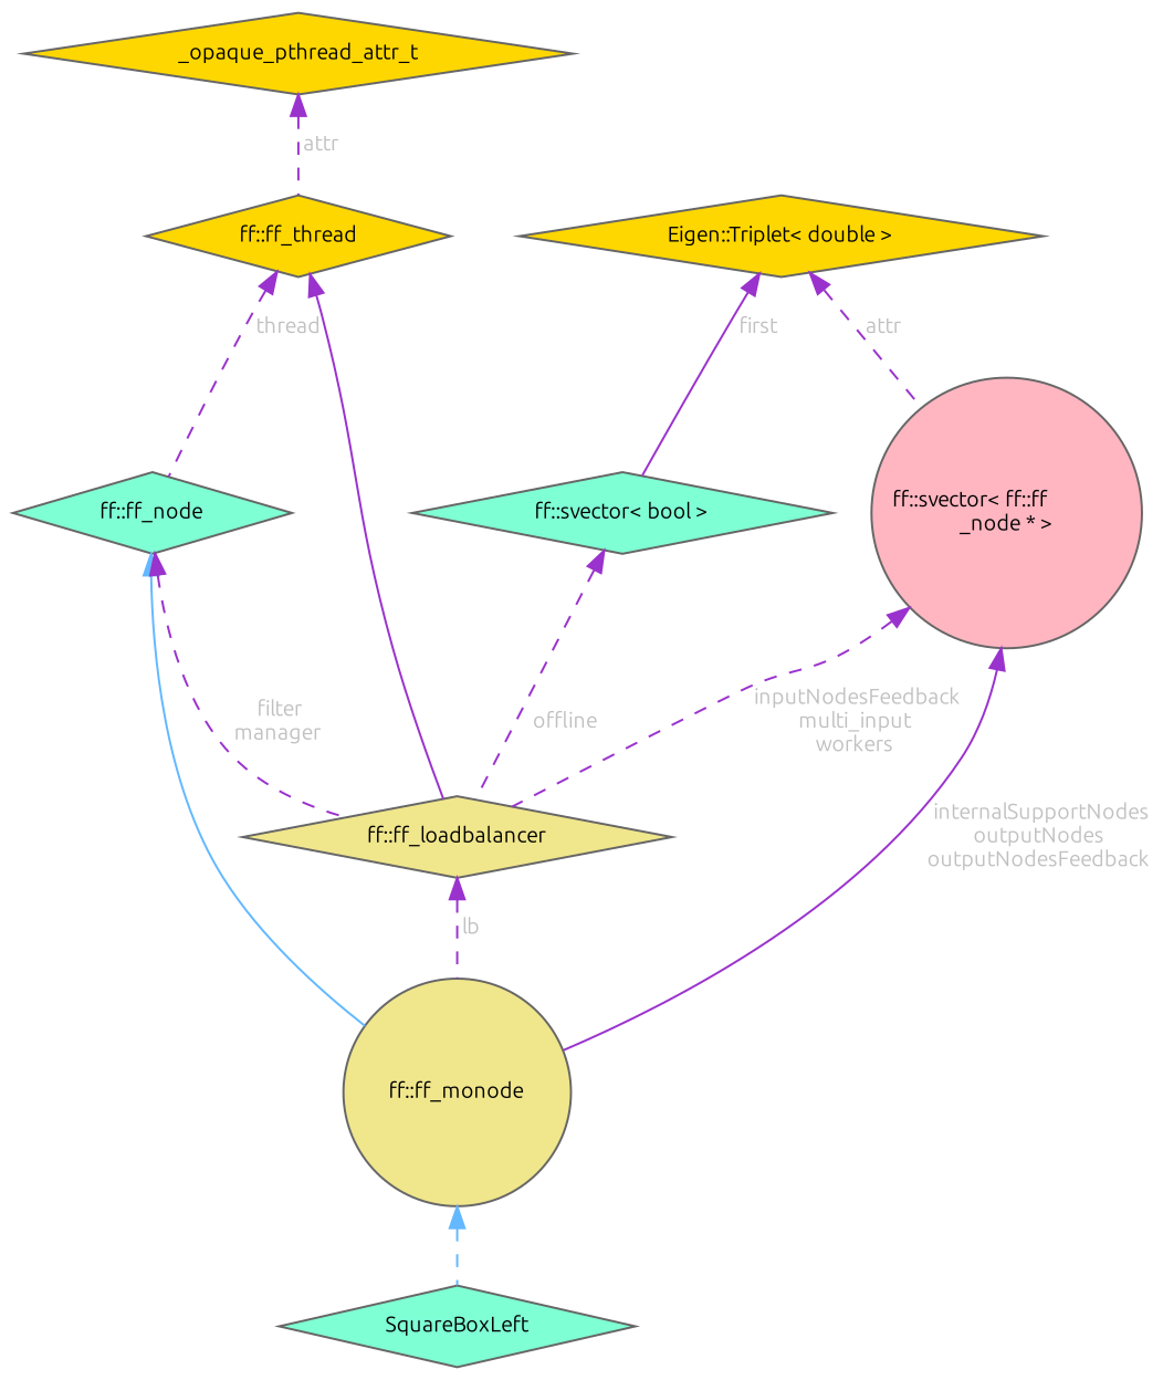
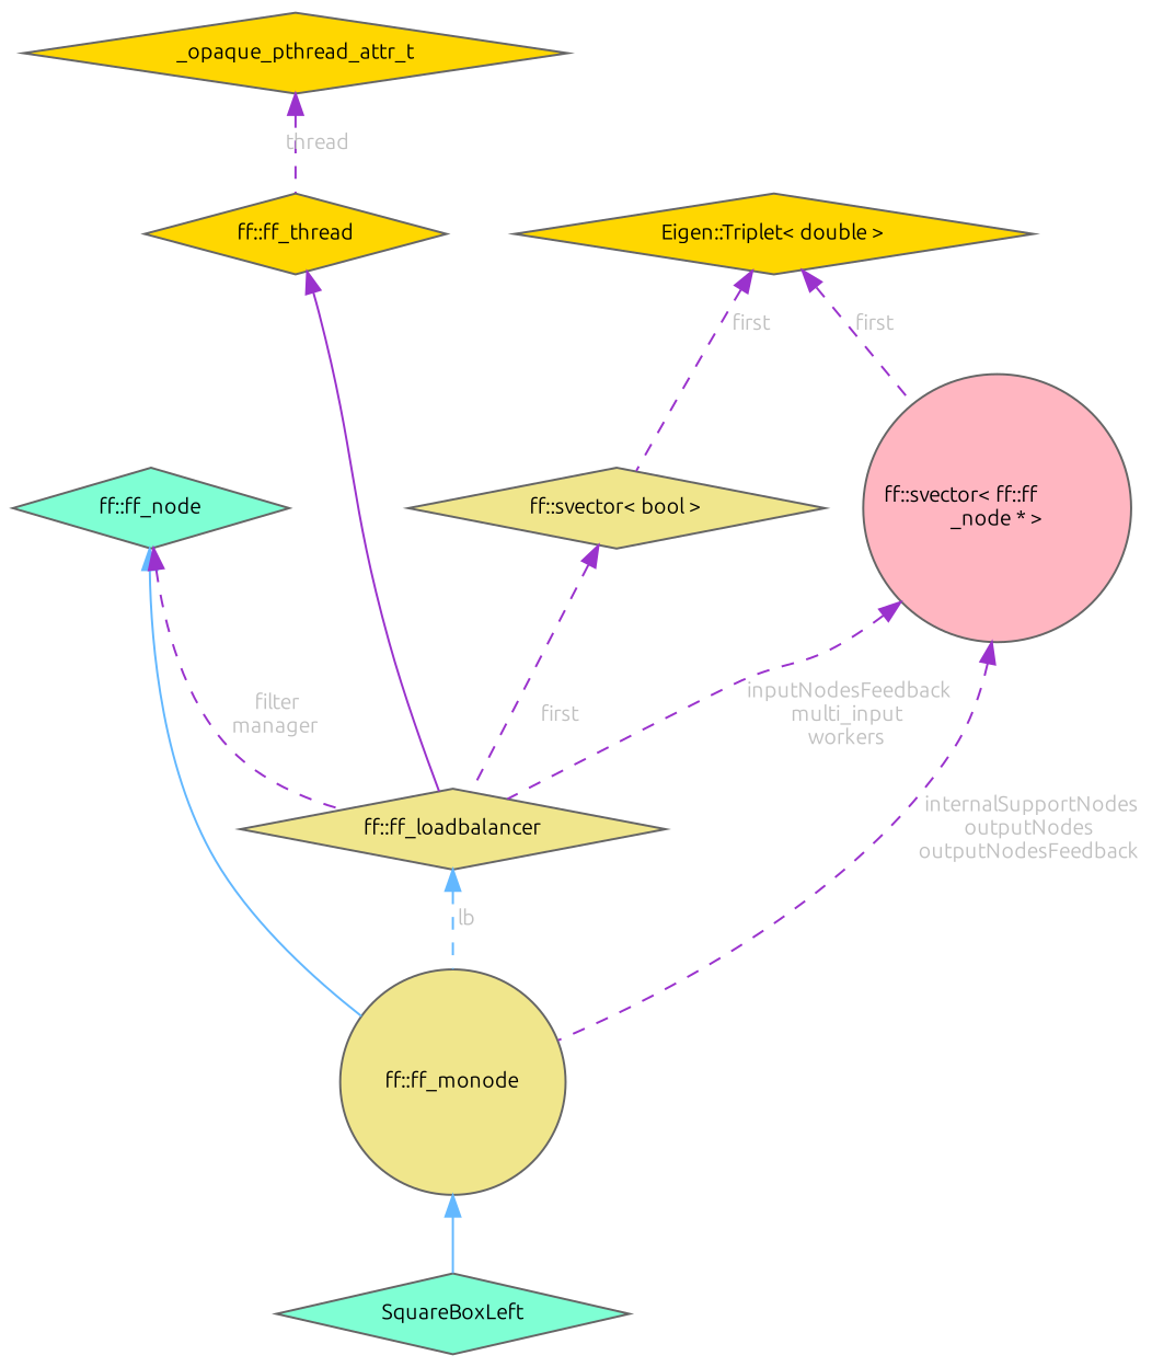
  digraph {
    fontname=Ubuntu
    node [color=gray40 fillcolor=aquamarine fontname=Ubuntu fontsize=10 shape=diamond style=filled]
    edge [color=darkorchid3 dir=back fontname=Ubuntu fontsize=10 labelfontname=Helvetica labelfontsize=10 style=dashed fontcolor=grey]
    n1 [fontcolor=black height=0.2 label=SquareBoxLeft width=0.4]
    n2 [fillcolor=khaki height=0.2 label="ff::ff_monode" shape=circle width=0.4]
    n3 [height=0.2 label="ff::ff_node" width=0.4]
    n4 [fillcolor=khaki height=0.2 label="ff::ff_loadbalancer" width=0.4]
    n5 [fillcolor=gold height=0.2 label="ff::ff_thread" width=0.4]
    n6 [fillcolor=gold height=0.2 label=_opaque_pthread_attr_t width=0.4]
    n7 [fillcolor=lightpink height=0.2 label="ff::svector\< ff::ff\l_node * \>" shape=circle width=0.4]
    n8 [fillcolor=gold height=0.2 label="Eigen::Triplet\< double \>" width=0.4]
-   n9 [height=0.2 label="ff::svector\< bool \>" width=0.4]
-   n2 -> n1 [color=steelblue1 fontcolor=""]
+   n9 [fillcolor=khaki height=0.2 label="ff::svector\< bool \>" width=0.4]
+   n2 -> n1 [color=steelblue1 style=solid fontcolor=""]
    n3 -> n2 [color=steelblue1 style=solid fontcolor=""]
    n3 -> n4 [label=" filter\nmanager"]
-   n4 -> n2 [label=" lb"]
-   n5 -> n3 [label=" thread"]
+   n4 -> n2 [color=steelblue1 label=" lb"]
    n5 -> n4 [style=solid fontcolor=""]
-   n6 -> n5 [label=" attr"]
-   n7 -> n2 [label=" internalSupportNodes\noutputNodes\noutputNodesFeedback" style=solid]
+   n6 -> n5 [label=" thread"]
+   n7 -> n2 [label=" internalSupportNodes\noutputNodes\noutputNodesFeedback"]
    n7 -> n4 [label=" inputNodesFeedback\nmulti_input\nworkers"]
-   n8 -> n7 [label=" attr"]
-   n8 -> n9 [label=" first" style=solid]
-   n9 -> n4 [label=" offline"]
+   n8 -> n7 [label=" first"]
+   n8 -> n9 [label=" first"]
+   n9 -> n4 [label=" first"]
  }
